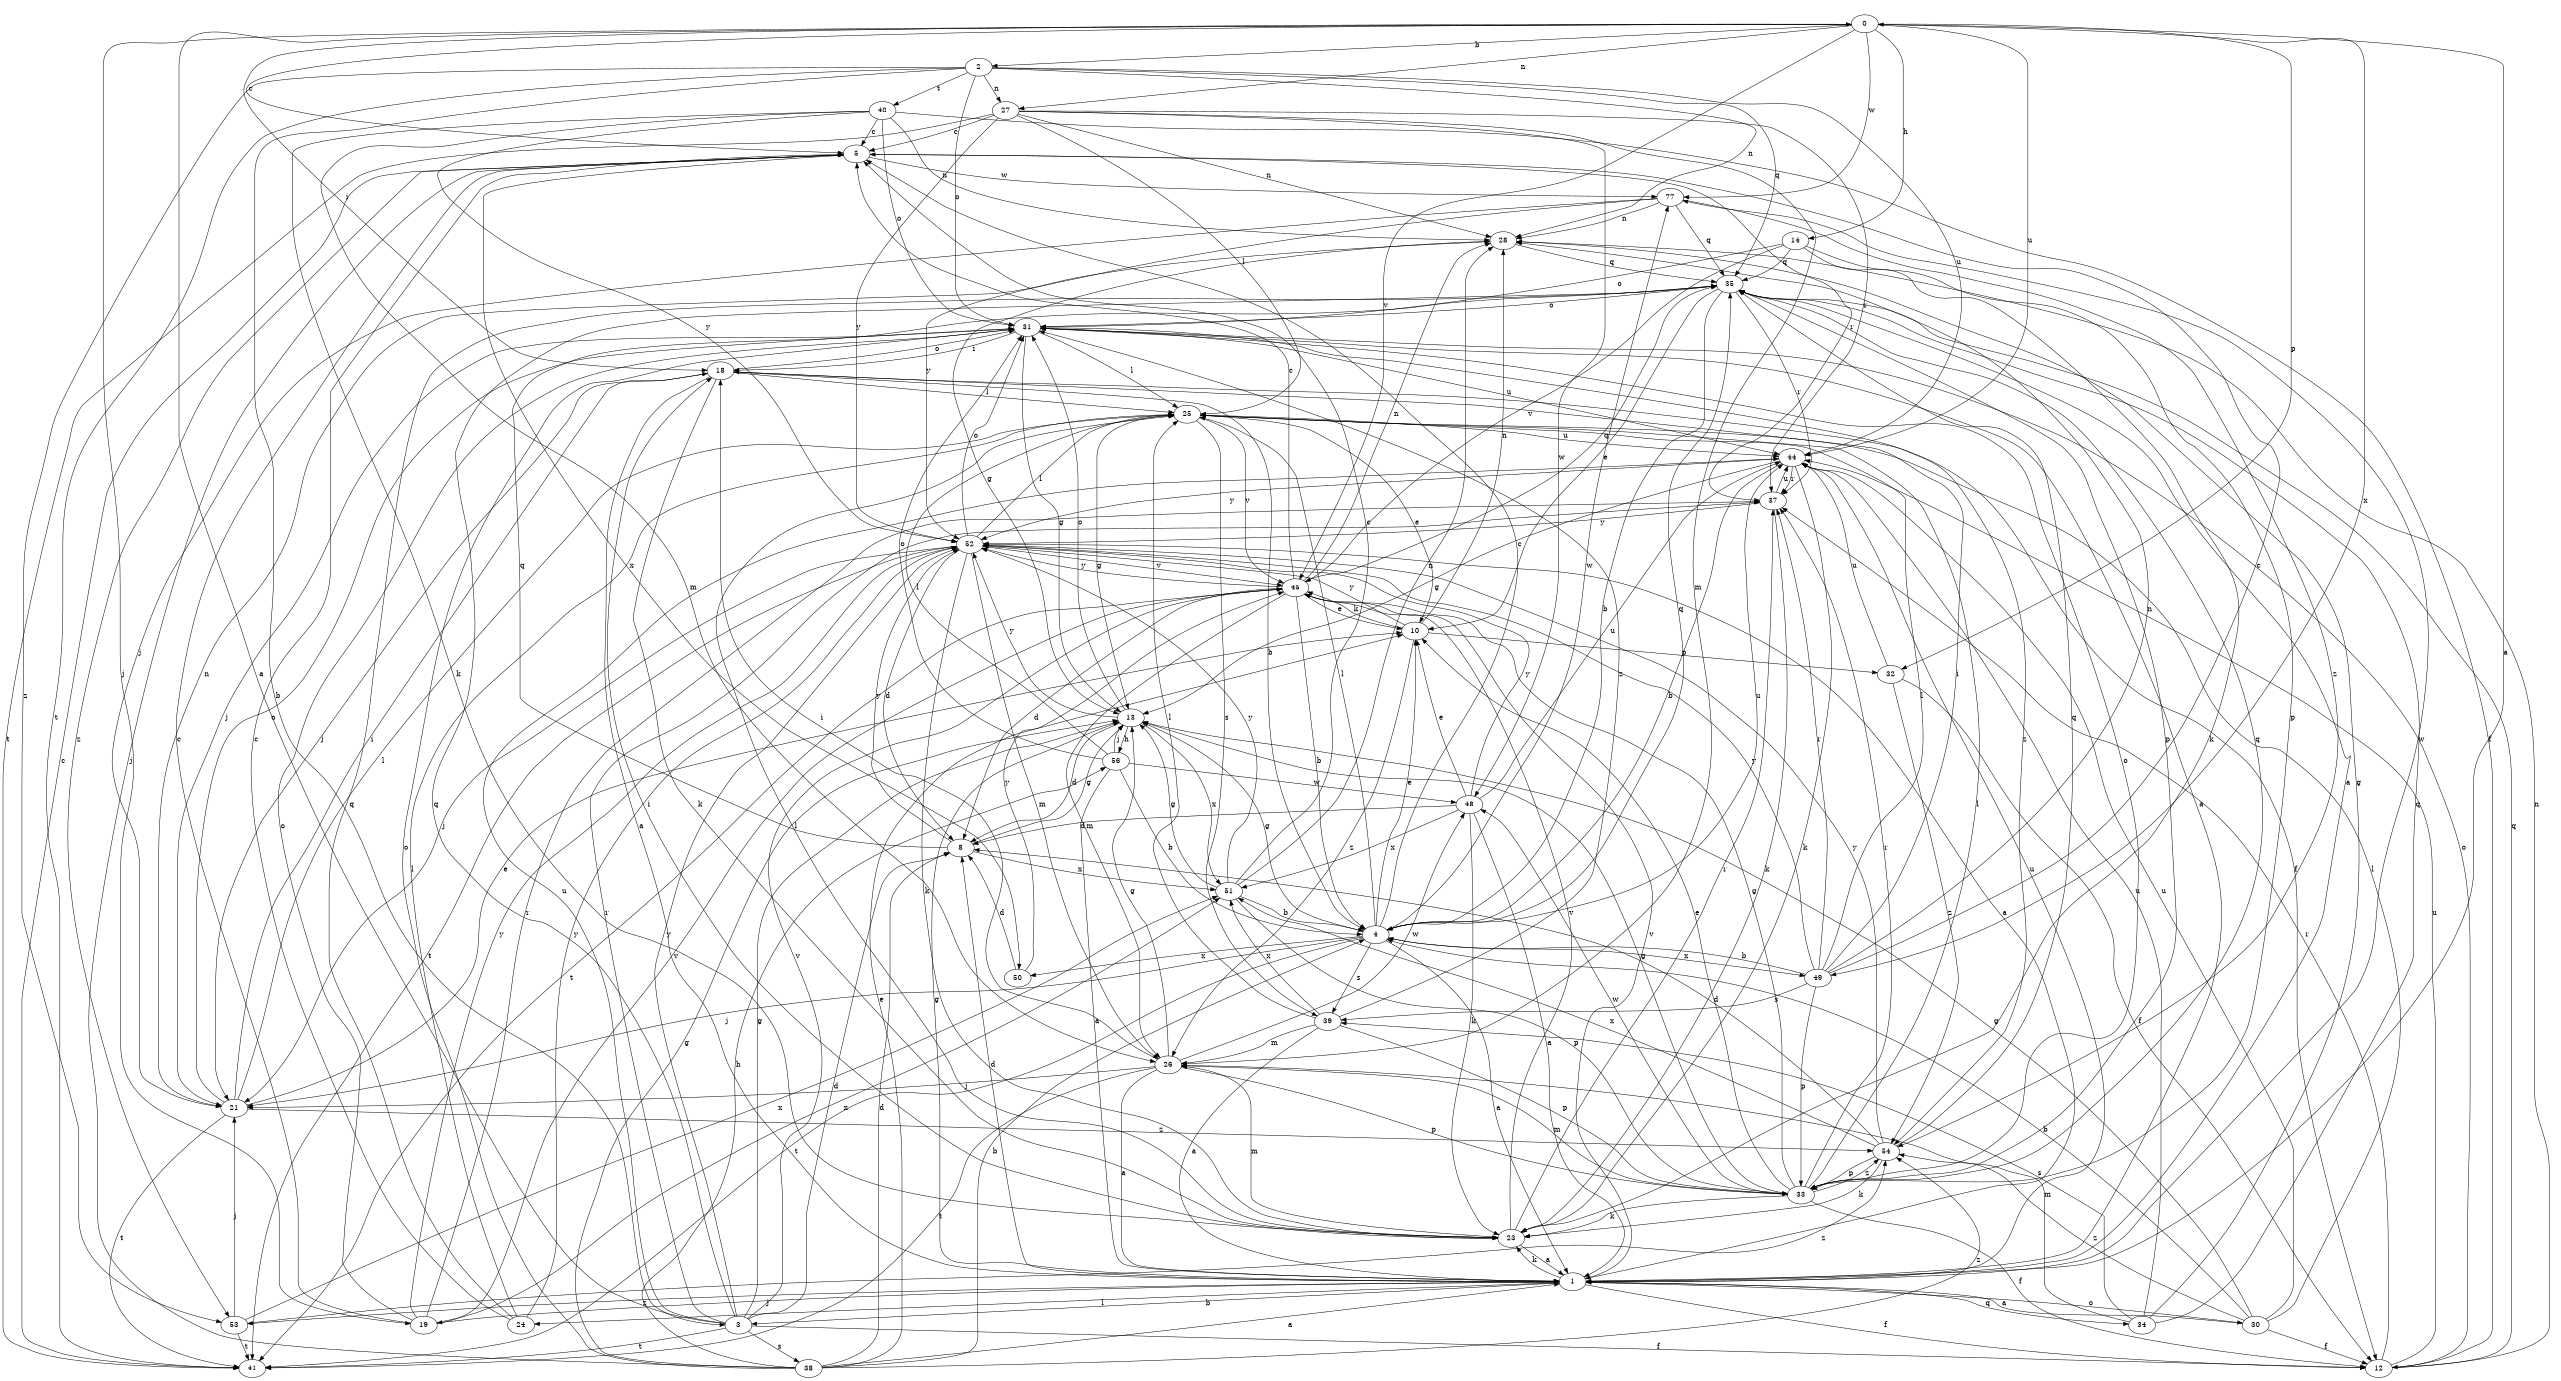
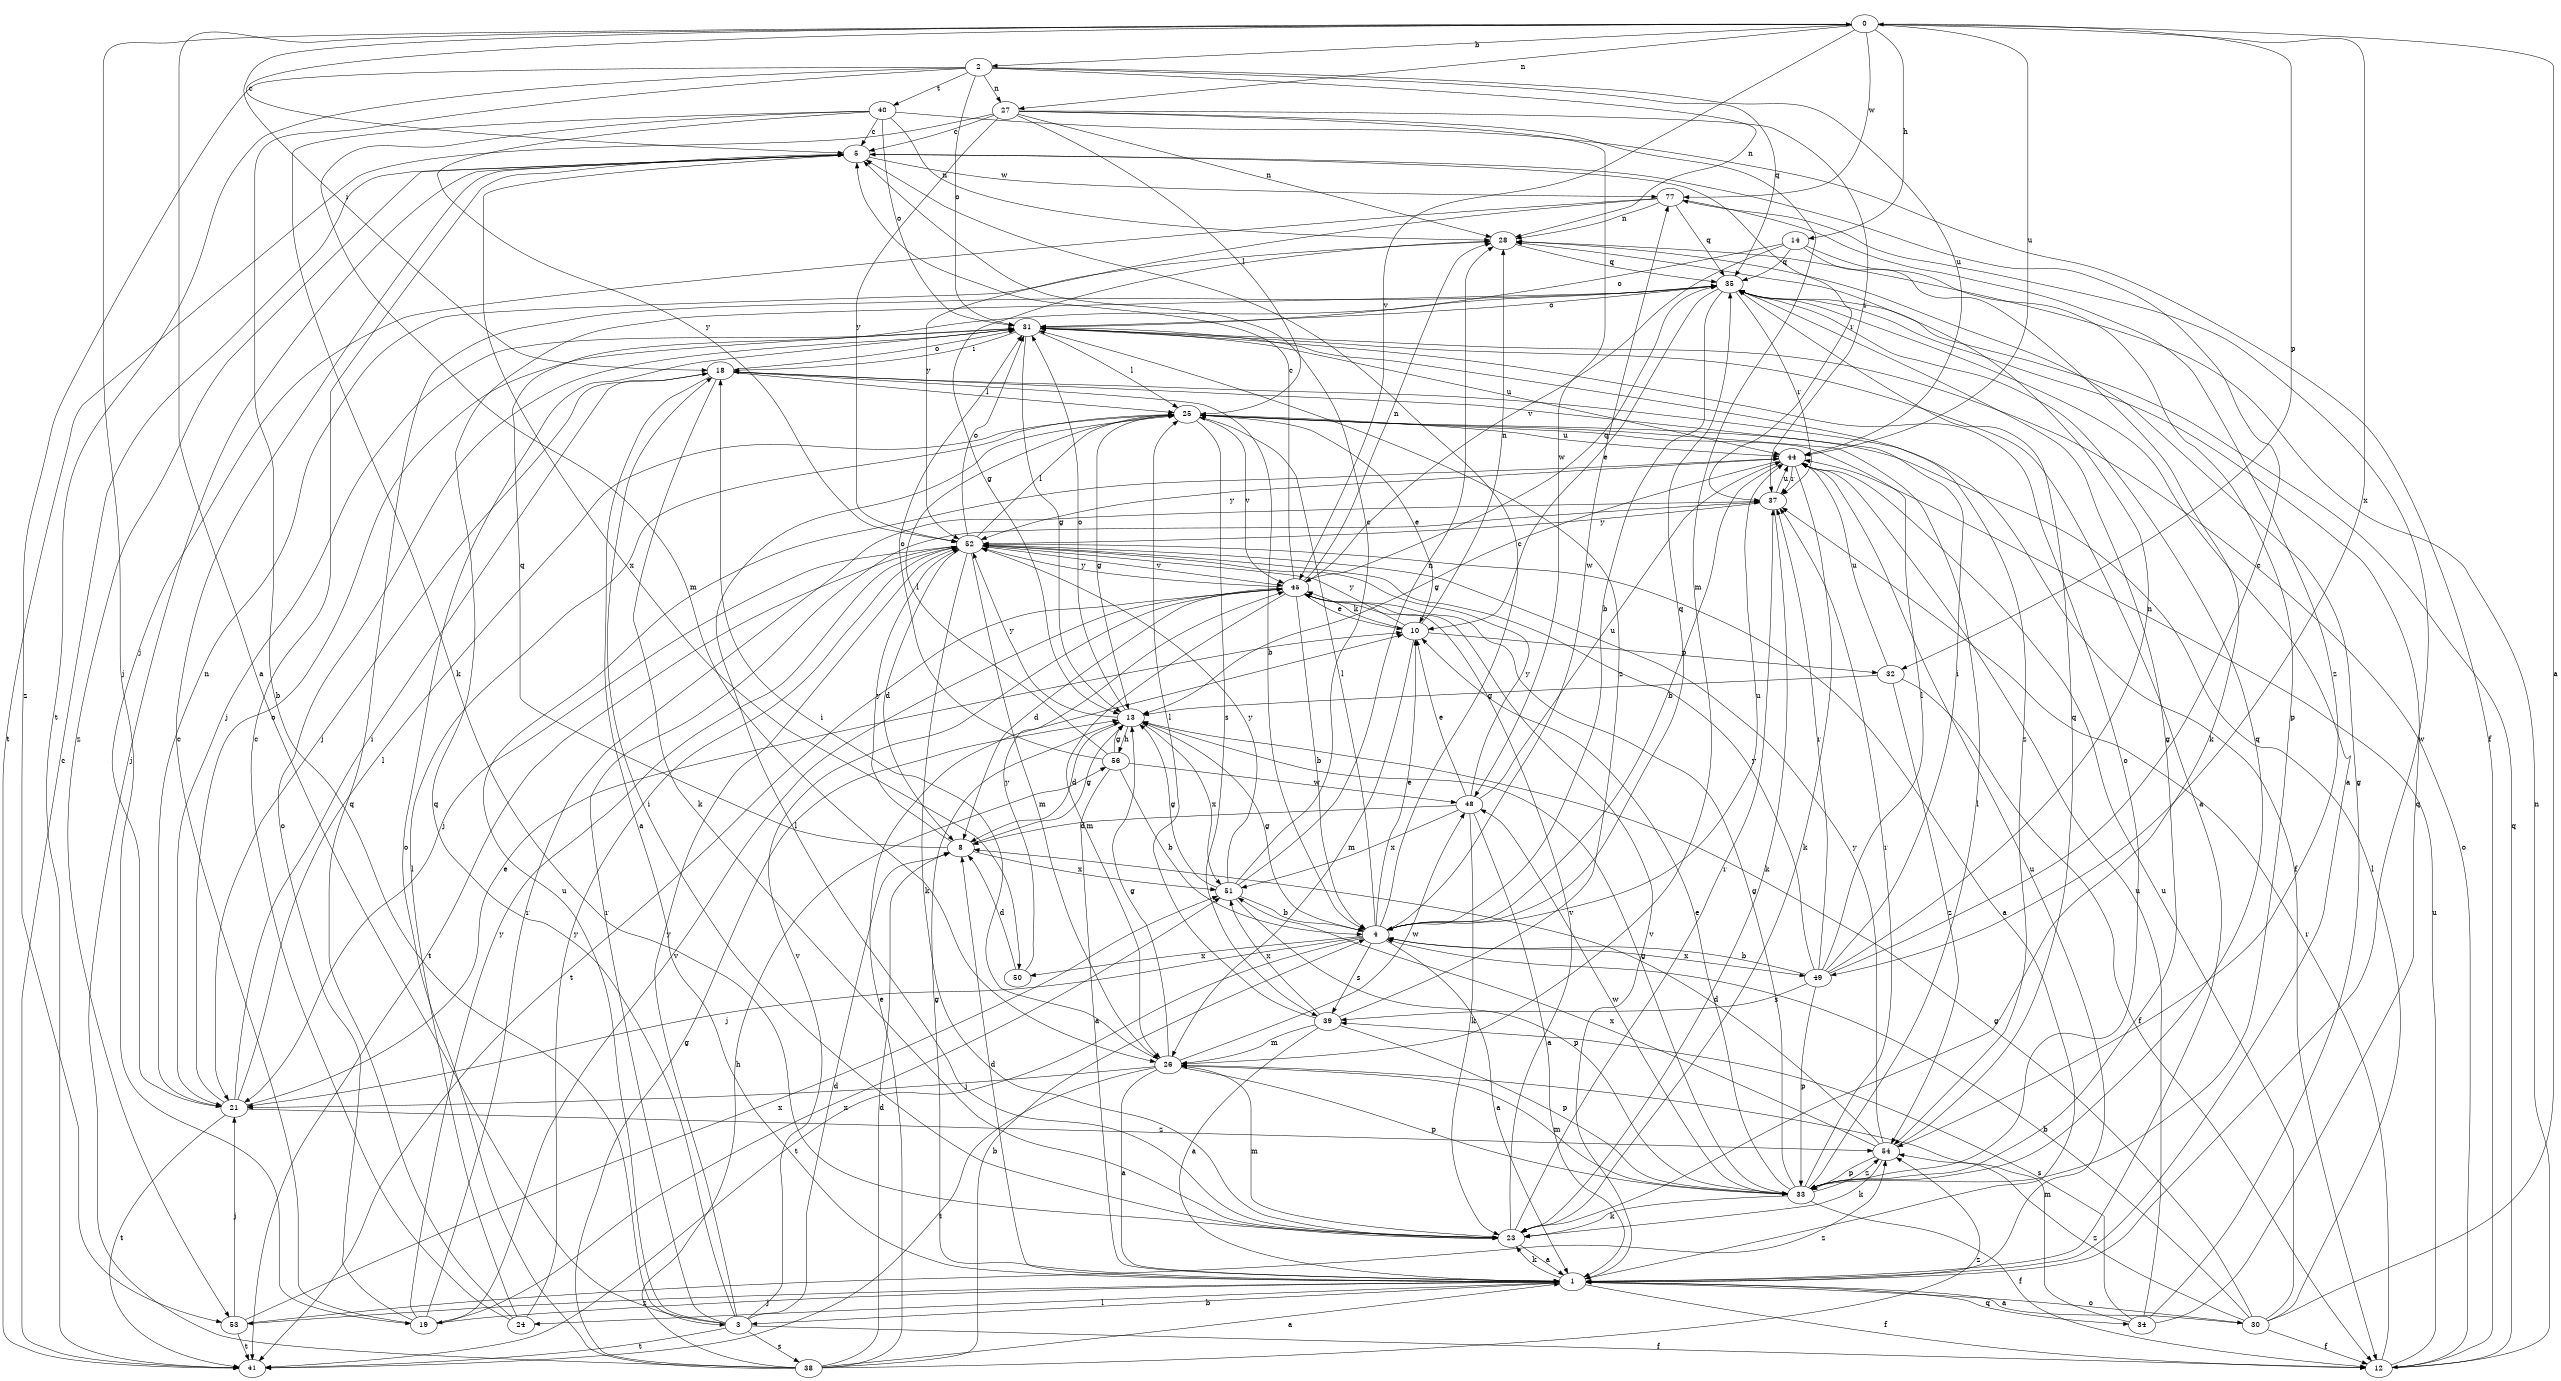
  strict digraph {
    0
    2
    5
    14
    18
    19
    27
    32
    44
    45
    n11 [label=77]
    49
    3
    53
    28
    31
    35
    40
    41
    37
    50
    23
    33
    1
    12
    4
    21
    25
    52
    51
    26
    48
    54
    13
    8
    10
    39
    24
    30
    34
    38
    n42 [label=56]
    0 -> 2 [label=b]
    0 -> 5 [label=c]
    0 -> 14 [label=h]
    0 -> 18 [label=i]
    0 -> 19 [label=j]
    0 -> 27 [label=n]
    0 -> 32 [label=p]
    0 -> 44 [label=u]
    0 -> 45 [label=v]
    0 -> n11 [label=w]
    0 -> 49 [label=x]
    2 -> 27 [label=n]
    2 -> 44 [label=u]
    2 -> 3 [label=b]
    2 -> 53 [label=z]
    2 -> 28 [label=n]
    2 -> 31 [label=o]
    2 -> 35 [label=q]
    2 -> 40 [label=t]
    2 -> 41 [label=t]
    5 -> n11 [label=w]
    5 -> 53 [label=z]
    5 -> 37 [label=r]
    5 -> 50 [label=x]
    14 -> 45 [label=v]
    14 -> 31 [label=o]
    14 -> 35 [label=q]
    14 -> 23 [label=k]
    14 -> 33 [label=p]
    18 -> 31 [label=o]
    18 -> 23 [label=k]
    18 -> 1 [label=a]
    18 -> 12 [label=f]
    18 -> 4 [label=b]
    18 -> 21 [label=j]
    18 -> 25 [label=l]
    19 -> 5 [label=c]
    19 -> 45 [label=v]
    19 -> 31 [label=o]
    19 -> 37 [label=r]
    19 -> 52 [label=y]
    19 -> 51 [label=x]
    27 -> 5 [label=c]
    27 -> 28 [label=n]
    27 -> 41 [label=t]
    27 -> 37 [label=r]
    27 -> 25 [label=l]
    27 -> 52 [label=y]
    27 -> 26 [label=m]
    27 -> 48 [label=w]
    32 -> 44 [label=u]
    32 -> 12 [label=f]
    32 -> 54 [label=z]
    44 -> 37 [label=r]
    44 -> 23 [label=k]
    44 -> 4 [label=b]
    44 -> 52 [label=y]
    44 -> 13 [label=g]
    45 -> 5 [label=c]
    45 -> 28 [label=n]
    45 -> 35 [label=q]
    45 -> 41 [label=t]
    45 -> 4 [label=b]
    45 -> 52 [label=y]
    45 -> 26 [label=m]
    45 -> 8 [label=d]
    45 -> 10 [label=e]
    n11 -> 28 [label=n]
    n11 -> 35 [label=q]
    n11 -> 21 [label=j]
    n11 -> 52 [label=y]
    n11 -> 54 [label=z]
    49 -> 5 [label=c]
    49 -> 18 [label=i]
    49 -> 28 [label=n]
    49 -> 37 [label=r]
    49 -> 33 [label=p]
    49 -> 4 [label=b]
    49 -> 25 [label=l]
    49 -> 52 [label=y]
    49 -> 39 [label=s]
    3 -> 0 [label=a]
    3 -> 44 [label=u]
    3 -> 45 [label=v]
    3 -> 35 [label=q]
    3 -> 41 [label=t]
    3 -> 37 [label=r]
    3 -> 12 [label=f]
    3 -> 52 [label=y]
-   3 -> 13 [label=g]
+   32 -> 13 [label=g]
    3 -> 8 [label=d]
    3 -> 38 [label=s]
    53 -> 41 [label=t]
    53 -> 21 [label=j]
    53 -> 51 [label=x]
    53 -> 54 [label=z]
    28 -> 35 [label=q]
    28 -> 13 [label=g]
    31 -> 18 [label=i]
    31 -> 44 [label=u]
    31 -> 1 [label=a]
    31 -> 21 [label=j]
    31 -> 25 [label=l]
    31 -> 54 [label=z]
    31 -> 13 [label=g]
    35 -> 31 [label=o]
    35 -> 37 [label=r]
-   35 -> 33 [label=p]
+   35 -> 33 [label=g]
    35 -> 4 [label=b]
    35 -> 10 [label=e]
    40 -> 5 [label=c]
    40 -> 28 [label=n]
    40 -> 31 [label=o]
    40 -> 23 [label=k]
    40 -> 12 [label=f]
    40 -> 52 [label=y]
    40 -> 26 [label=m]
    41 -> 5 [label=c]
    37 -> 44 [label=u]
    37 -> 23 [label=k]
    37 -> 52 [label=y]
    50 -> 45 [label=y]
    50 -> 8 [label=d]
    23 -> 18 [label=i]
    23 -> 45 [label=v]
    23 -> 37 [label=r]
    23 -> 1 [label=a]
    23 -> 25 [label=l]
    23 -> 26 [label=m]
    33 -> 45 [label=g]
    33 -> 31 [label=o]
    33 -> 35 [label=q]
    33 -> 37 [label=r]
    33 -> 23 [label=k]
    33 -> 12 [label=f]
    33 -> 25 [label=l]
    33 -> 26 [label=m]
    33 -> 48 [label=w]
    33 -> 54 [label=z]
    33 -> 13 [label=g]
    33 -> 10 [label=e]
-   1 -> 0 [label=a]
+   30 -> 0 [label=a]
    1 -> 19 [label=j]
    1 -> 44 [label=u]
    1 -> 45 [label=v]
    1 -> n11 [label=w]
    1 -> 3 [label=b]
    1 -> 53 [label=z]
    1 -> 35 [label=a]
    1 -> 23 [label=k]
    1 -> 12 [label=f]
    1 -> 13 [label=g]
    1 -> 8 [label=d]
    1 -> 24 [label=l]
    1 -> 30 [label=o]
    1 -> 34 [label=q]
    12 -> 44 [label=u]
    12 -> 28 [label=n]
    12 -> 31 [label=o]
    12 -> 35 [label=q]
    12 -> 37 [label=r]
    4 -> 5 [label=c]
    4 -> 44 [label=u]
    4 -> n11 [label=w]
    4 -> 49 [label=x]
    4 -> 35 [label=q]
    4 -> 41 [label=t]
    4 -> 50 [label=x]
    4 -> 1 [label=a]
    4 -> 21 [label=j]
    4 -> 25 [label=l]
    4 -> 13 [label=g]
    4 -> 10 [label=e]
    4 -> 39 [label=s]
    21 -> 18 [label=i]
    21 -> 28 [label=n]
    21 -> 31 [label=o]
    21 -> 41 [label=t]
    21 -> 25 [label=l]
    21 -> 54 [label=z]
    21 -> 10 [label=e]
    25 -> 44 [label=u]
    25 -> 45 [label=v]
    25 -> 13 [label=g]
    25 -> 10 [label=e]
    25 -> 39 [label=s]
    52 -> 45 [label=v]
    52 -> 31 [label=o]
    52 -> 41 [label=t]
    52 -> 23 [label=k]
    52 -> 1 [label=a]
    52 -> 21 [label=j]
    52 -> 25 [label=l]
    52 -> 26 [label=m]
    52 -> 8 [label=d]
    51 -> 5 [label=c]
    51 -> 28 [label=n]
    51 -> 33 [label=p]
    51 -> 4 [label=b]
    51 -> 52 [label=y]
    51 -> 13 [label=g]
    26 -> 18 [label=i]
    26 -> 41 [label=t]
    26 -> 33 [label=p]
    26 -> 1 [label=a]
    26 -> 21 [label=j]
    26 -> 48 [label=w]
    26 -> 13 [label=g]
    48 -> 44 [label=u]
    48 -> 23 [label=k]
    48 -> 1 [label=a]
    48 -> 52 [label=y]
    48 -> 51 [label=x]
    48 -> 8 [label=d]
    48 -> 10 [label=e]
    54 -> 35 [label=q]
    54 -> 23 [label=k]
    54 -> 33 [label=p]
    54 -> 52 [label=y]
    54 -> 51 [label=x]
    54 -> 8 [label=d]
    13 -> 31 [label=o]
    13 -> 52 [label=y]
    13 -> 51 [label=x]
    13 -> 8 [label=d]
    13 -> n42 [label=h]
    8 -> 35 [label=q]
    8 -> 52 [label=y]
    8 -> 51 [label=x]
    8 -> 13 [label=g]
    10 -> 32 [label=p]
    10 -> 45 [label=k]
    10 -> 28 [label=n]
    10 -> 52 [label=y]
-   10 -> 26 [label=z]
+   10 -> 26 [label=m]
    39 -> 31 [label=z]
    39 -> 33 [label=p]
    39 -> 1 [label=a]
    39 -> 25 [label=l]
    39 -> 51 [label=x]
    39 -> 26 [label=m]
    24 -> 5 [label=c]
    24 -> 35 [label=q]
    24 -> 25 [label=l]
    24 -> 52 [label=y]
    30 -> 44 [label=u]
    30 -> 1 [label=a]
    30 -> 12 [label=f]
    30 -> 4 [label=b]
    30 -> 25 [label=l]
    30 -> 54 [label=z]
    30 -> 13 [label=g]
    34 -> 44 [label=u]
    34 -> 28 [label=g]
    34 -> 35 [label=q]
    34 -> 26 [label=m]
    34 -> 39 [label=s]
    38 -> 5 [label=j]
    38 -> 31 [label=o]
    38 -> 1 [label=a]
    38 -> 4 [label=b]
    38 -> 54 [label=z]
    38 -> 13 [label=g]
    38 -> 8 [label=d]
    38 -> 10 [label=e]
    38 -> n42 [label=h]
    n42 -> 31 [label=o]
    n42 -> 1 [label=a]
    n42 -> 4 [label=b]
    n42 -> 25 [label=l]
    n42 -> 48 [label=w]
-   n42 -> 13 [label=j]
+   n42 -> 13 [label=g]
  }
